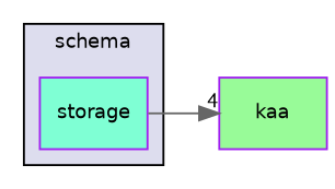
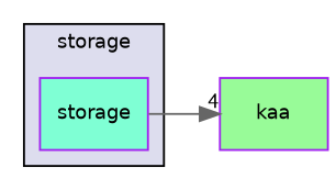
  digraph {
    compound=true
    rankdir=LR
    fontname="DejaVu Sans"
    node [fontname="DejaVu Sans" fontsize=10 shape=box style=filled color=purple]
    n1 [fillcolor=aquamarine label=storage pencolor=black]
    n2 [label=kaa fillcolor=palegreen]
    subgraph cluster_1 {
      bgcolor="#ddddee"
      fontsize=10
-     label=schema
+     label=storage
      pencolor=black
      n1
    }
    n1 -> n2 [headlabel=4 labeldistance=1.5 labelfontname=FreeSans labelfontsize=10 color=gray40 fontname="DejaVu Sans"]
  }
